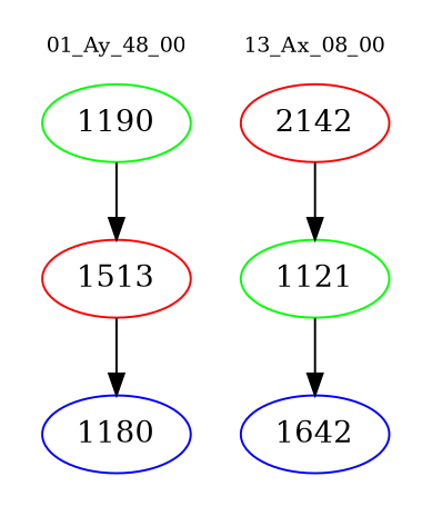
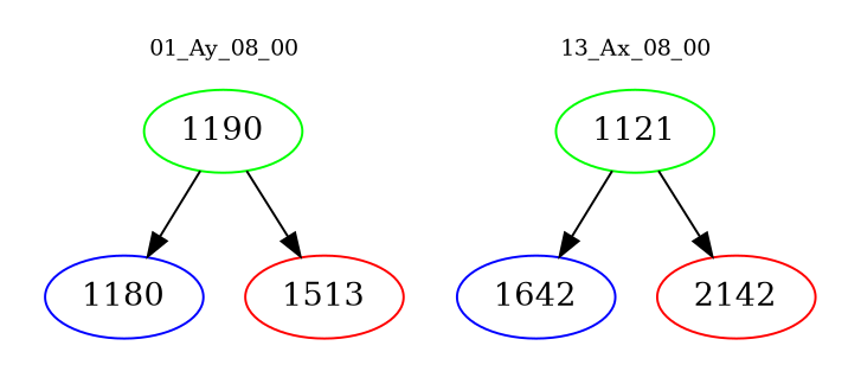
  digraph {
    node [color=green]
    edge [color=black]
    n1 [label=1190]
    n2 [color=blue label=1180]
    n3 [color=red label=1513]
    n4 [label=1121]
    n5 [color=blue label=1642]
    n6 [color=red label=2142]
    subgraph cluster_1 {
      color=white
      fontsize=10
-     label="01_Ay_48_00"
+     label="01_Ay_08_00"
      n1
      n2
      n3
    }
    subgraph cluster_2 {
      color=white
      fontsize=10
      label="13_Ax_08_00"
      n4
      n5
      n6
    }
-   n3 -> n2
+   n1 -> n2
    n1 -> n3
    n4 -> n5
-   n6 -> n4
+   n4 -> n6
  }
